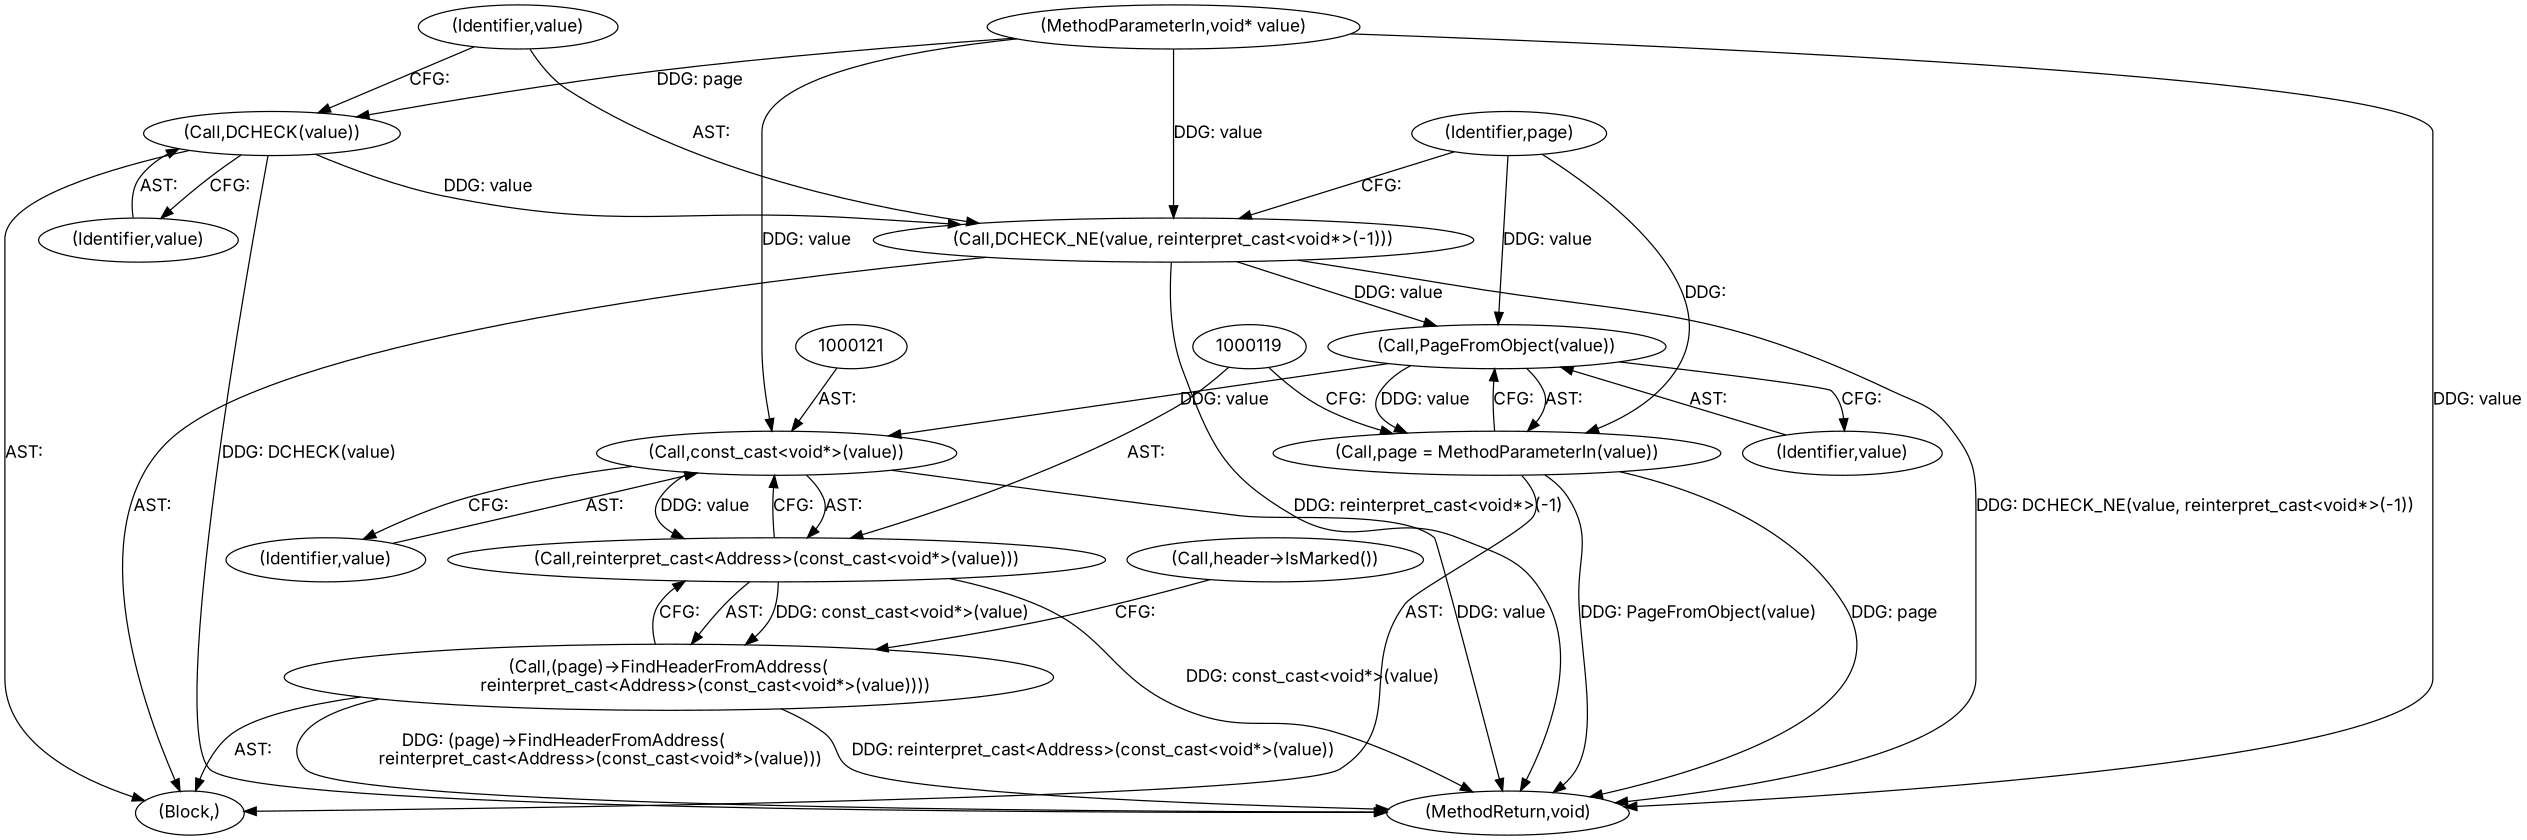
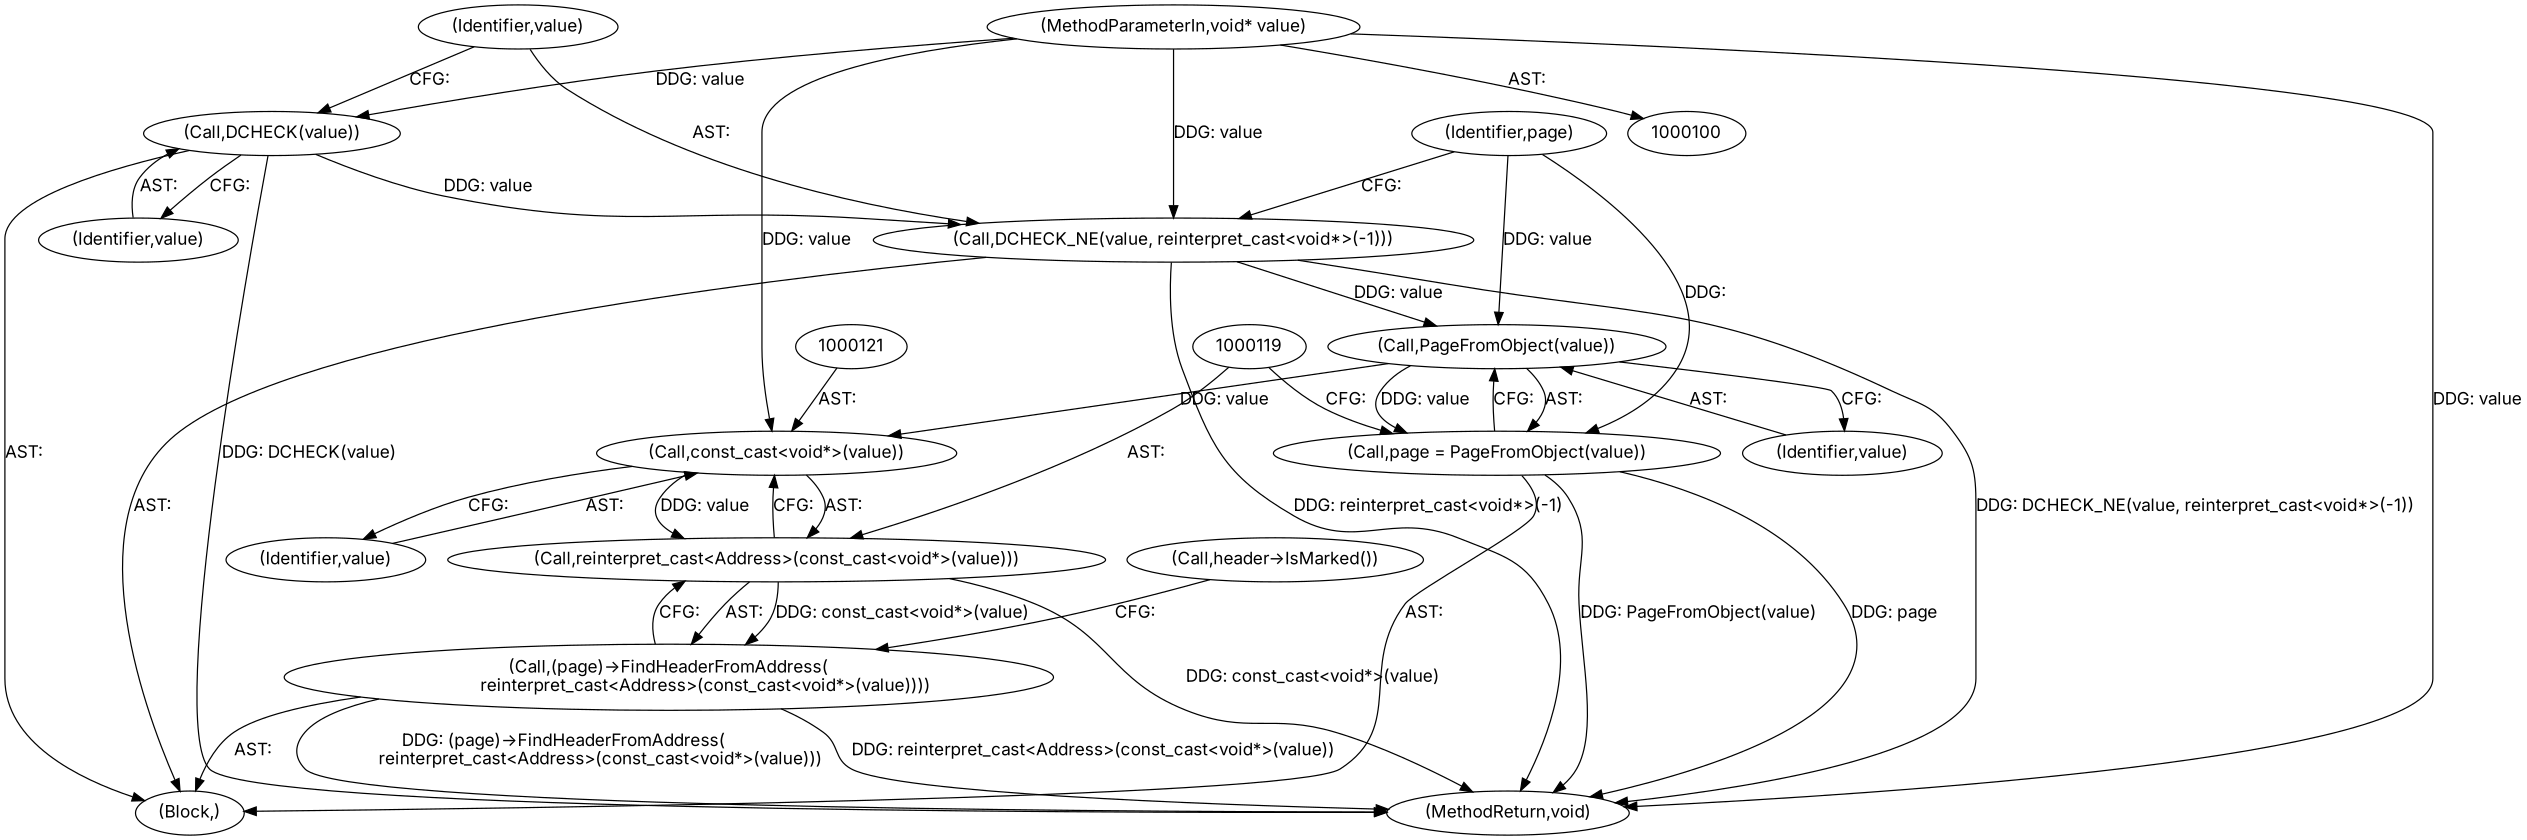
  digraph {
    fontname=Inter
    node [fontname=Inter]
    edge [fontname=Inter]
    n1 [label="(Call,DCHECK(value))"]
    n2 [label="(Call,DCHECK_NE(value, reinterpret_cast<void*>(-1)))"]
    n3 [label="(Block,)"]
    n4 [label="(MethodReturn,void)"]
    n5 [label="(Identifier,value)"]
    n6 [label="(Call,PageFromObject(value))"]
    n7 [label="(MethodParameterIn,void* value)"]
    n8 [label="(Call,const_cast<void*>(value))"]
-   n10 [label="(Call,page = MethodParameterIn(value))"]
+   1000100
+   n10 [label="(Call,page = PageFromObject(value))"]
    n11 [label="(Identifier,value)"]
    n12 [label="(Call,reinterpret_cast<Address>(const_cast<void*>(value)))"]
    n13 [label="(Identifier,value)"]
    n14 [label="(Call,(page)->FindHeaderFromAddress(\n                reinterpret_cast<Address>(const_cast<void*>(value))))"]
    n15 [label="(Call,header->IsMarked())"]
    n16 [label="(Identifier,page)"]
    n17 [label="(Identifier,value)"]
    1000119
    1000121
    n1 -> n2 [label="DDG: value"]
    n1 -> n3 [label="AST: "]
    n1 -> n4 [label="DDG: DCHECK(value)"]
    n1 -> n5 [label="CFG: "]
    n2 -> n3 [label="AST: "]
    n2 -> n4 [label="DDG: DCHECK_NE(value, reinterpret_cast<void*>(-1))"]
    n2 -> n4 [label="DDG: reinterpret_cast<void*>(-1)"]
    n2 -> n6 [label="DDG: value"]
    n5 -> n1 [label="AST: "]
    n6 -> n8 [label="DDG: value"]
    n6 -> n10 [label="AST: "]
    n6 -> n10 [label="DDG: value"]
    n6 -> n11 [label="CFG: "]
-   n7 -> n1 [label="DDG: page"]
+   n7 -> n1 [label="DDG: value"]
    n7 -> n2 [label="DDG: value"]
    n7 -> n4 [label="DDG: value"]
    n7 -> n8 [label="DDG: value"]
-   n8 -> n4 [label="DDG: value"]
+   n7 -> 1000100 [label="AST: "]
    n8 -> n12 [label="AST: "]
    n8 -> n12 [label="DDG: value"]
    n8 -> n13 [label="CFG: "]
    n10 -> n3 [label="AST: "]
    n10 -> n4 [label="DDG: page"]
    n10 -> n4 [label="DDG: PageFromObject(value)"]
    n10 -> n6 [label="CFG: "]
    n11 -> n6 [label="AST: "]
    n12 -> n4 [label="DDG: const_cast<void*>(value)"]
    n12 -> n8 [label="CFG: "]
    n12 -> n14 [label="AST: "]
    n12 -> n14 [label="DDG: const_cast<void*>(value)"]
    n13 -> n8 [label="AST: "]
    n14 -> n3 [label="AST: "]
    n14 -> n4 [label="DDG: (page)->FindHeaderFromAddress(\n                reinterpret_cast<Address>(const_cast<void*>(value)))"]
    n14 -> n4 [label="DDG: reinterpret_cast<Address>(const_cast<void*>(value))"]
    n14 -> n12 [label="CFG: "]
    n15 -> n14 [label="CFG: "]
    n16 -> n2 [label="CFG: "]
    n16 -> n6 [label="DDG: value"]
    n16 -> n10 [label="DDG: "]
    n17 -> n1 [label="CFG: "]
    n17 -> n2 [label="AST: "]
    1000119 -> n10 [label="CFG: "]
    1000119 -> n12 [label="AST: "]
    1000121 -> n8 [label="AST: "]
  }
